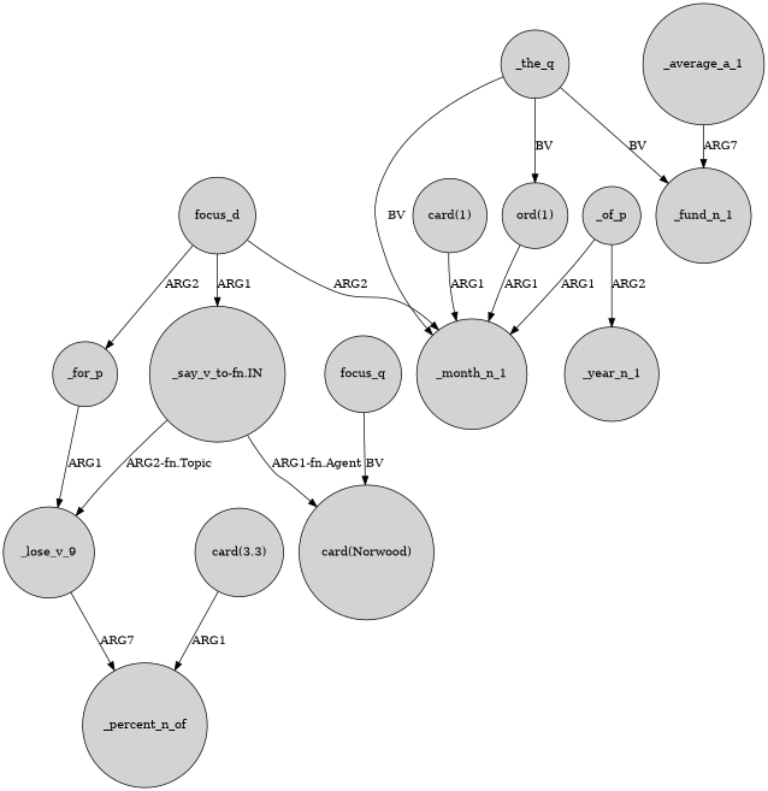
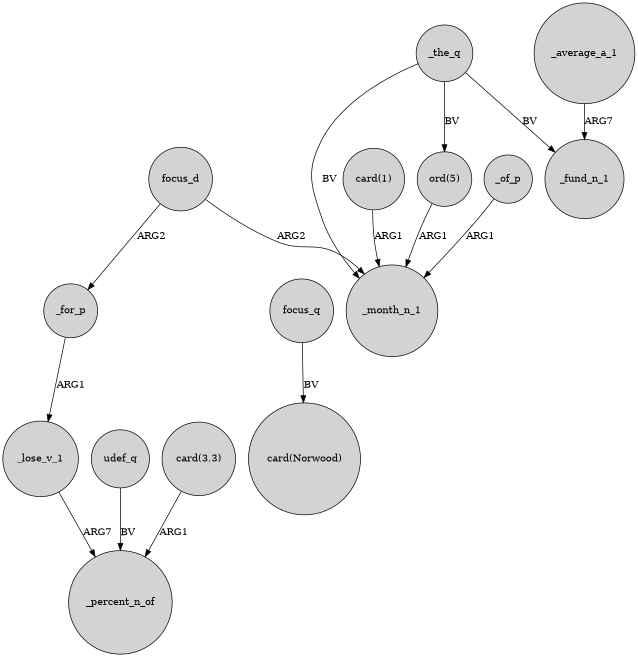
  digraph {
    node [shape=circle style=filled]
    _for_p
-   _lose_v_1 [label=_lose_v_9]
+   _lose_v_1
    _percent_n_of
    _average_a_1
    _fund_n_1
-   "_say_v_to-fn.IN"
    n7 [label="card(Norwood)"]
    _of_p
    _month_n_1
-   _year_n_1
    focus_d
    _the_q
-   "ord(1)"
+   "ord(1)" [label="ord(5)"]
    n14 [label="card(1)"]
+   udef_q
    n16 [label=focus_q]
    "card(3.3)"
    _for_p -> _lose_v_1 [label=ARG1]
    _lose_v_1 -> _percent_n_of [label=ARG7]
    _average_a_1 -> _fund_n_1 [label=ARG7]
-   "_say_v_to-fn.IN" -> _lose_v_1 [label="ARG2-fn.Topic"]
-   "_say_v_to-fn.IN" -> n7 [label="ARG1-fn.Agent"]
    _of_p -> _month_n_1 [label=ARG1]
-   _of_p -> _year_n_1 [label=ARG2]
    focus_d -> _for_p [label=ARG2]
-   focus_d -> "_say_v_to-fn.IN" [label=ARG1]
    focus_d -> _month_n_1 [label=ARG2]
    _the_q -> _fund_n_1 [label=BV]
    _the_q -> _month_n_1 [label=BV]
    _the_q -> "ord(1)" [label=BV]
    "ord(1)" -> _month_n_1 [label=ARG1]
    n14 -> _month_n_1 [label=ARG1]
+   udef_q -> _percent_n_of [label=BV]
    n16 -> n7 [label=BV]
    "card(3.3)" -> _percent_n_of [label=ARG1]
  }
